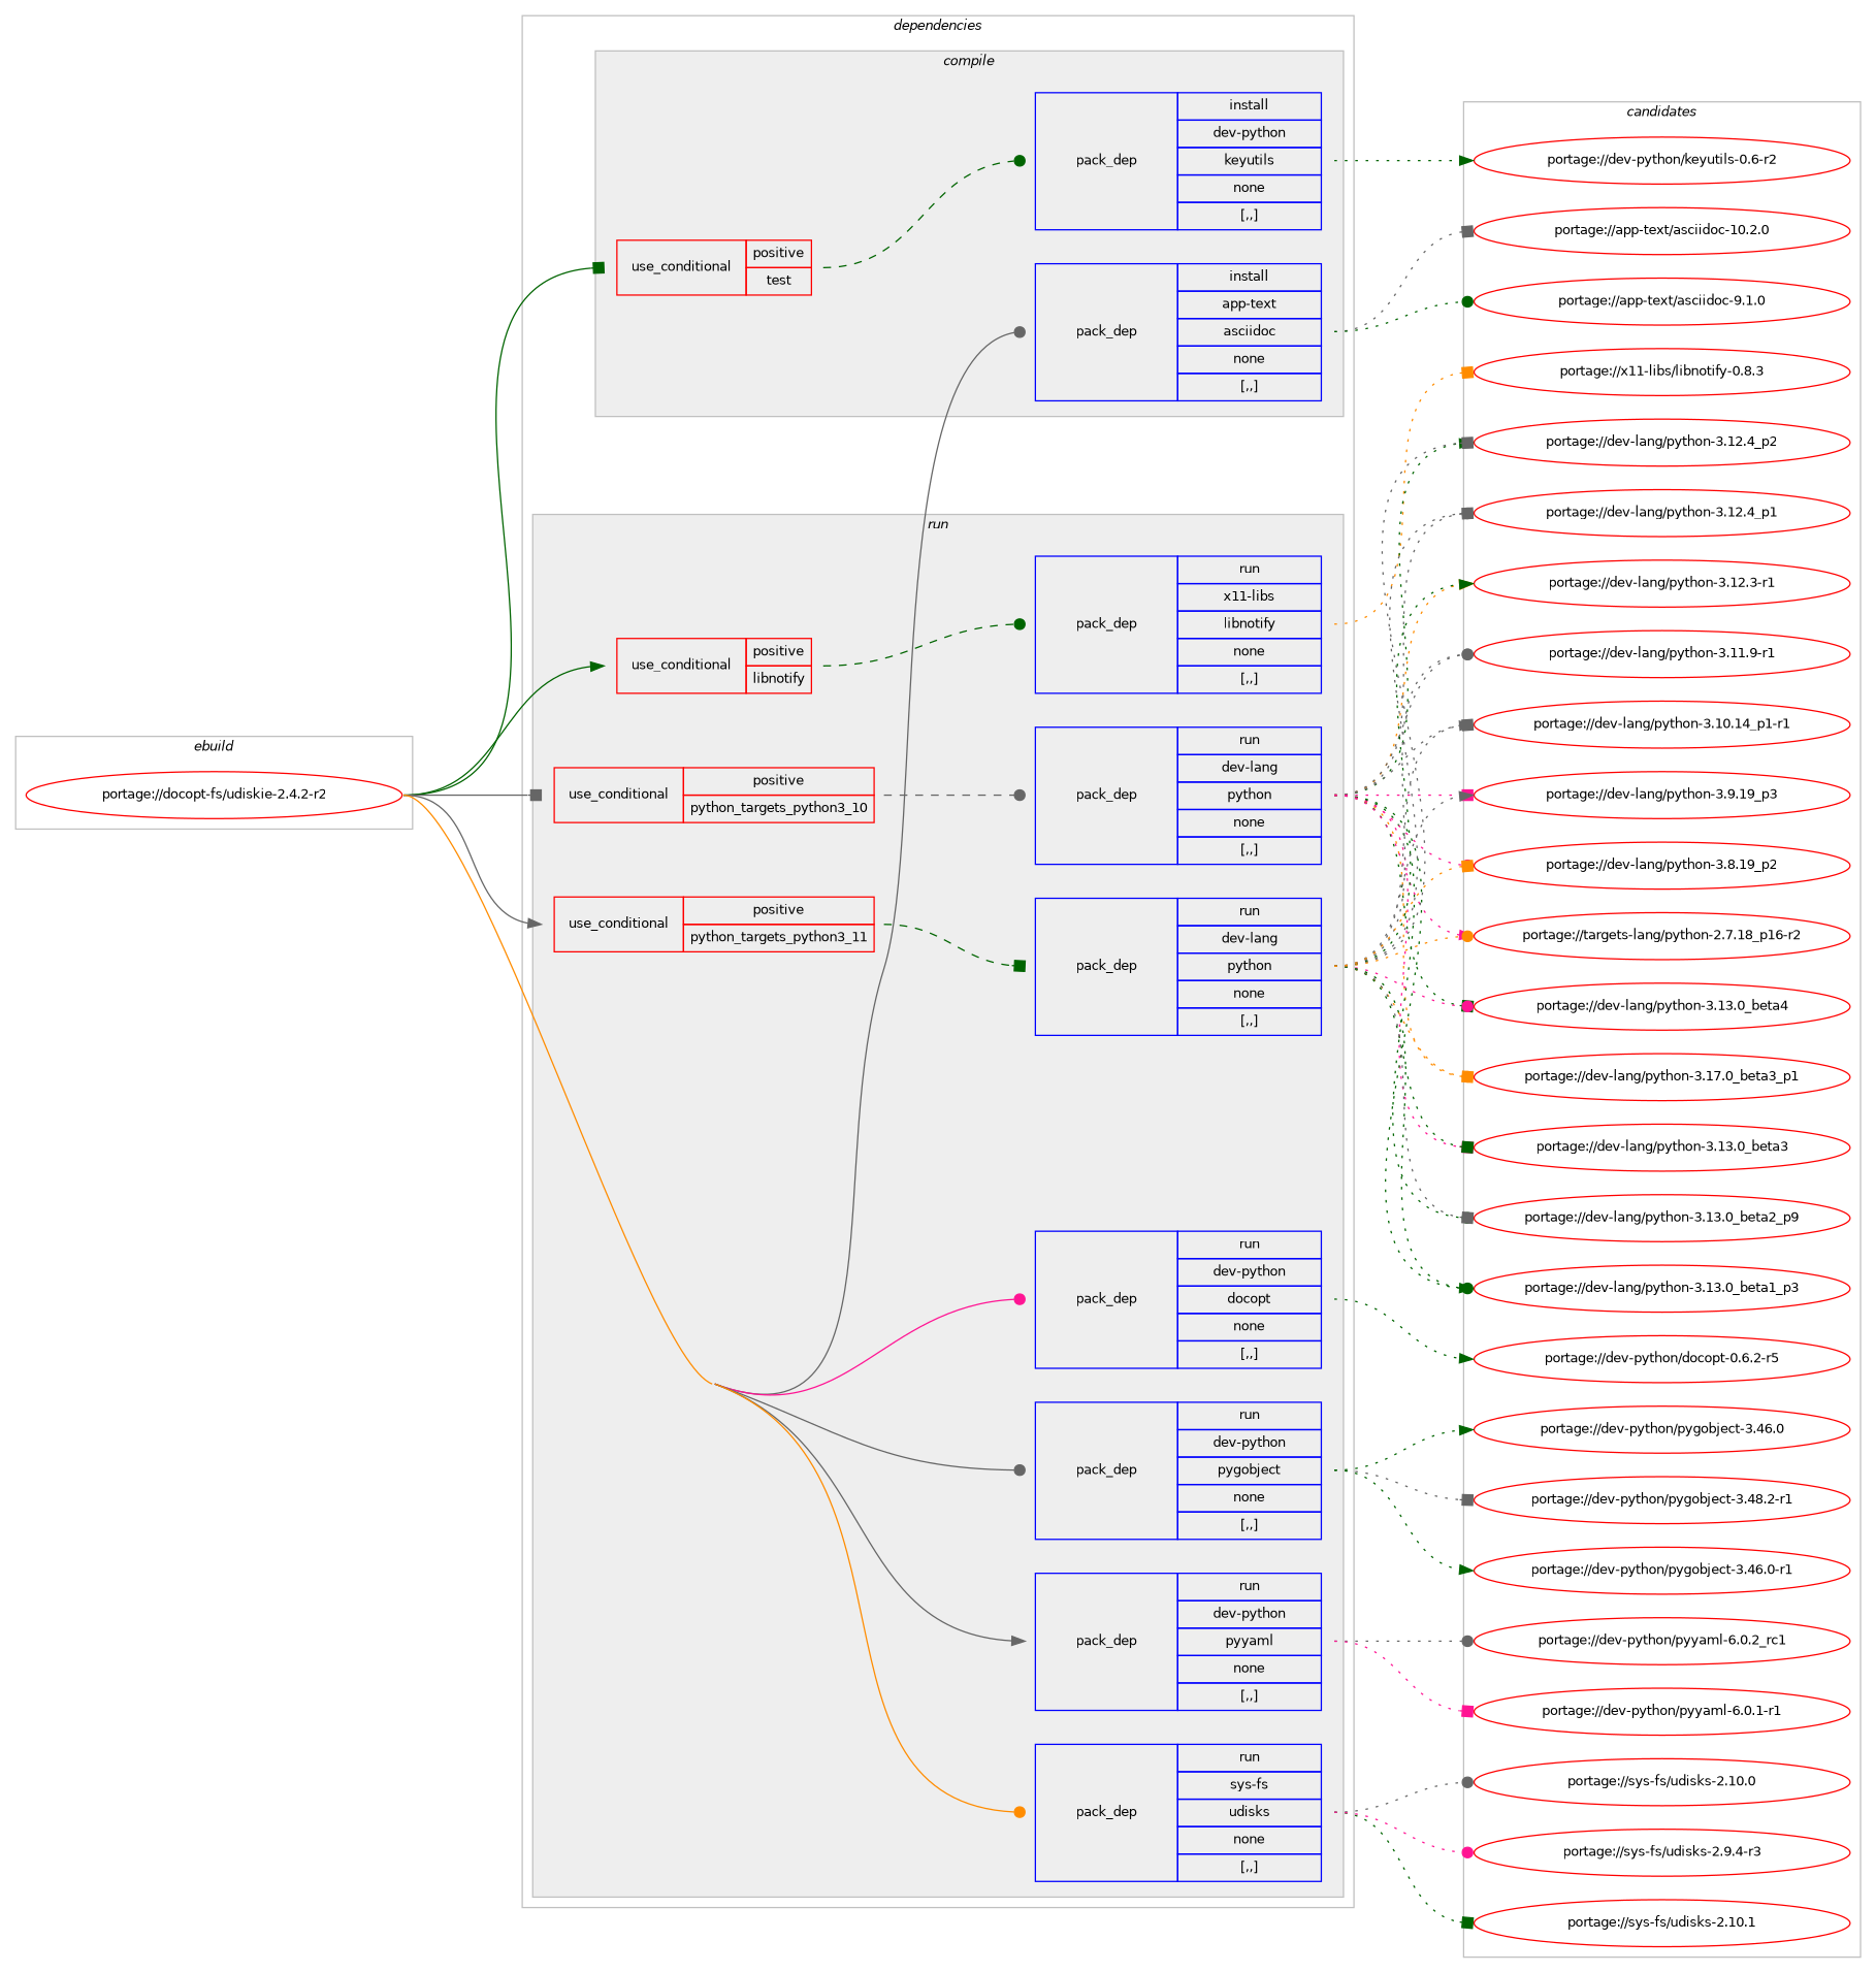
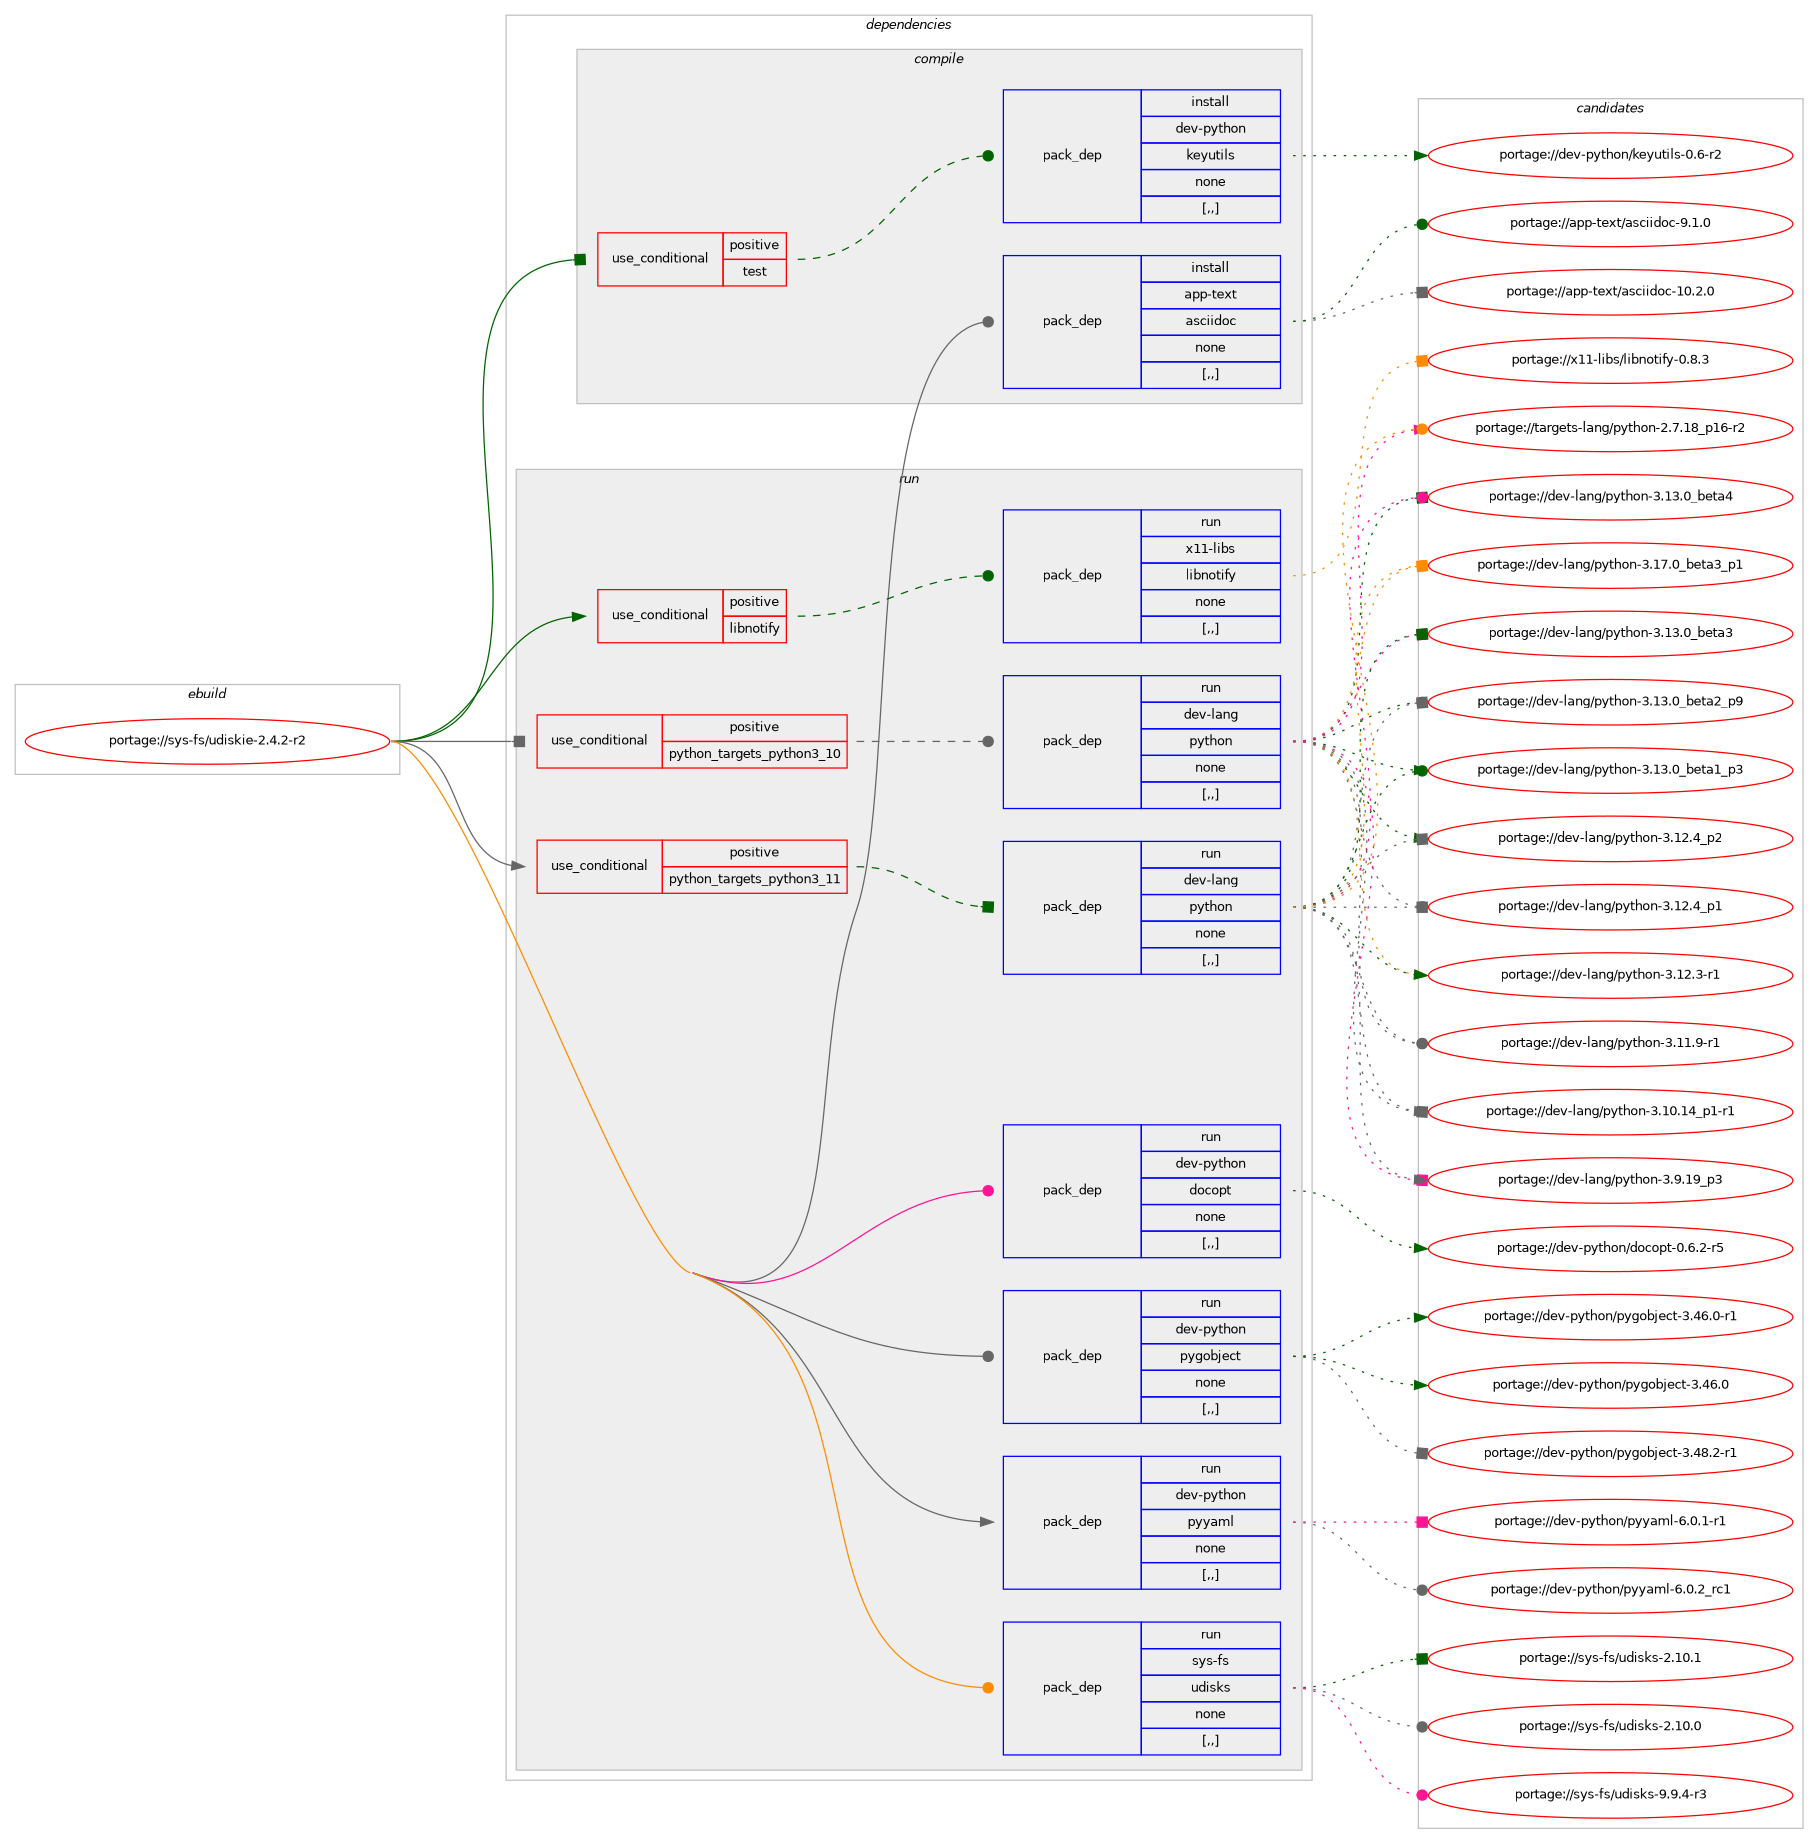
  digraph {
    compound=true
    concentrate=true
    fontname=Helvetica
    fontsize=10
    newrank=true
    rankdir=LR
    ranksep=1.5
    node [color=red fontname=Helvetica fontsize=10]
    edge [arrowhead=dot color=gray40 headport=w style=dotted tailport=e weight=100]
-   n1 [label="portage://docopt-fs/udiskie-2.4.2-r2" width=4]
+   n1 [label="portage://sys-fs/udiskie-2.4.2-r2" width=4]
    n2 [color=blue label=<<TABLE BORDER="0" CELLBORDER="1" CELLSPACING="0" CELLPADDING="4" WIDTH="220"><TR><TD ROWSPAN="6" CELLPADDING="30">pack_dep</TD></TR><TR><TD WIDTH="110">install</TD></TR><TR><TD>dev-python</TD></TR><TR><TD>keyutils</TD></TR><TR><TD>none</TD></TR><TR><TD>[,,]</TD></TR></TABLE>> shape=none]
    n3 [label=<<TABLE BORDER="0" CELLBORDER="1" CELLSPACING="0" CELLPADDING="4"><TR><TD ROWSPAN="3" CELLPADDING="10">use_conditional</TD></TR><TR><TD>positive</TD></TR><TR><TD>test</TD></TR></TABLE>> shape=none]
    n4 [color=blue label=<<TABLE BORDER="0" CELLBORDER="1" CELLSPACING="0" CELLPADDING="4" WIDTH="220"><TR><TD ROWSPAN="6" CELLPADDING="30">pack_dep</TD></TR><TR><TD WIDTH="110">install</TD></TR><TR><TD>app-text</TD></TR><TR><TD>asciidoc</TD></TR><TR><TD>none</TD></TR><TR><TD>[,,]</TD></TR></TABLE>> shape=none]
    n5 [color=blue label=<<TABLE BORDER="0" CELLBORDER="1" CELLSPACING="0" CELLPADDING="4" WIDTH="220"><TR><TD ROWSPAN="6" CELLPADDING="30">pack_dep</TD></TR><TR><TD WIDTH="110">run</TD></TR><TR><TD>x11-libs</TD></TR><TR><TD>libnotify</TD></TR><TR><TD>none</TD></TR><TR><TD>[,,]</TD></TR></TABLE>> shape=none]
    n6 [label=<<TABLE BORDER="0" CELLBORDER="1" CELLSPACING="0" CELLPADDING="4"><TR><TD ROWSPAN="3" CELLPADDING="10">use_conditional</TD></TR><TR><TD>positive</TD></TR><TR><TD>libnotify</TD></TR></TABLE>> shape=none]
    n7 [color=blue label=<<TABLE BORDER="0" CELLBORDER="1" CELLSPACING="0" CELLPADDING="4" WIDTH="220"><TR><TD ROWSPAN="6" CELLPADDING="30">pack_dep</TD></TR><TR><TD WIDTH="110">run</TD></TR><TR><TD>dev-lang</TD></TR><TR><TD>python</TD></TR><TR><TD>none</TD></TR><TR><TD>[,,]</TD></TR></TABLE>> shape=none]
    n8 [label=<<TABLE BORDER="0" CELLBORDER="1" CELLSPACING="0" CELLPADDING="4"><TR><TD ROWSPAN="3" CELLPADDING="10">use_conditional</TD></TR><TR><TD>positive</TD></TR><TR><TD>python_targets_python3_10</TD></TR></TABLE>> shape=none]
    n9 [color=blue label=<<TABLE BORDER="0" CELLBORDER="1" CELLSPACING="0" CELLPADDING="4" WIDTH="220"><TR><TD ROWSPAN="6" CELLPADDING="30">pack_dep</TD></TR><TR><TD WIDTH="110">run</TD></TR><TR><TD>dev-lang</TD></TR><TR><TD>python</TD></TR><TR><TD>none</TD></TR><TR><TD>[,,]</TD></TR></TABLE>> shape=none]
    n10 [label=<<TABLE BORDER="0" CELLBORDER="1" CELLSPACING="0" CELLPADDING="4"><TR><TD ROWSPAN="3" CELLPADDING="10">use_conditional</TD></TR><TR><TD>positive</TD></TR><TR><TD>python_targets_python3_11</TD></TR></TABLE>> shape=none]
    n11 [color=blue label=<<TABLE BORDER="0" CELLBORDER="1" CELLSPACING="0" CELLPADDING="4" WIDTH="220"><TR><TD ROWSPAN="6" CELLPADDING="30">pack_dep</TD></TR><TR><TD WIDTH="110">run</TD></TR><TR><TD>dev-python</TD></TR><TR><TD>docopt</TD></TR><TR><TD>none</TD></TR><TR><TD>[,,]</TD></TR></TABLE>> shape=none]
    n12 [color=blue label=<<TABLE BORDER="0" CELLBORDER="1" CELLSPACING="0" CELLPADDING="4" WIDTH="220"><TR><TD ROWSPAN="6" CELLPADDING="30">pack_dep</TD></TR><TR><TD WIDTH="110">run</TD></TR><TR><TD>dev-python</TD></TR><TR><TD>pygobject</TD></TR><TR><TD>none</TD></TR><TR><TD>[,,]</TD></TR></TABLE>> shape=none]
    n13 [color=blue label=<<TABLE BORDER="0" CELLBORDER="1" CELLSPACING="0" CELLPADDING="4" WIDTH="220"><TR><TD ROWSPAN="6" CELLPADDING="30">pack_dep</TD></TR><TR><TD WIDTH="110">run</TD></TR><TR><TD>dev-python</TD></TR><TR><TD>pyyaml</TD></TR><TR><TD>none</TD></TR><TR><TD>[,,]</TD></TR></TABLE>> shape=none]
    n14 [color=blue label=<<TABLE BORDER="0" CELLBORDER="1" CELLSPACING="0" CELLPADDING="4" WIDTH="220"><TR><TD ROWSPAN="6" CELLPADDING="30">pack_dep</TD></TR><TR><TD WIDTH="110">run</TD></TR><TR><TD>sys-fs</TD></TR><TR><TD>udisks</TD></TR><TR><TD>none</TD></TR><TR><TD>[,,]</TD></TR></TABLE>> shape=none]
    n15 [label="portage://dev-python/keyutils-0.6-r2" width=4]
    n16 [label="portage://app-text/asciidoc-10.2.0" width=4]
    n17 [label="portage://app-text/asciidoc-9.1.0" width=4]
    n18 [label="portage://x11-libs/libnotify-0.8.3" width=4]
    n19 [label="portage://dev-lang/python-3.13.0_beta4" width=4]
    n20 [label="portage://dev-lang/python-3.17.0_beta3_p1" width=4]
    n21 [label="portage://dev-lang/python-3.13.0_beta3" width=4]
    n22 [label="portage://dev-lang/python-3.13.0_beta2_p9" width=4]
    n23 [label="portage://dev-lang/python-3.13.0_beta1_p3" width=4]
    n24 [label="portage://dev-lang/python-3.12.4_p2" width=4]
    n25 [label="portage://dev-lang/python-3.12.4_p1" width=4]
    n26 [label="portage://dev-lang/python-3.12.3-r1" width=4]
    n27 [label="portage://dev-lang/python-3.11.9-r1" width=4]
    n28 [label="portage://dev-lang/python-3.10.14_p1-r1" width=4]
    n29 [label="portage://dev-lang/python-3.9.19_p3" width=4]
-   n30 [label="portage://dev-lang/python-3.8.19_p2" width=4]
    n31 [label="portage://targets-lang/python-2.7.18_p16-r2" width=4]
    n32 [label="portage://dev-python/docopt-0.6.2-r5" width=4]
    n33 [label="portage://dev-python/pygobject-3.48.2-r1" width=4]
    n34 [label="portage://dev-python/pygobject-3.46.0-r1" width=4]
    n35 [label="portage://dev-python/pygobject-3.46.0" width=4]
    n36 [label="portage://sys-fs/udisks-2.10.1" width=4]
    n37 [label="portage://sys-fs/udisks-2.10.0" width=4]
-   n38 [label="portage://sys-fs/udisks-2.9.4-r3" width=4]
+   n38 [label="portage://sys-fs/udisks-9.9.4-r3" width=4]
    n39 [label="portage://dev-python/pyyaml-6.0.2_rc1" width=4]
    n40 [label="portage://dev-python/pyyaml-6.0.1-r1" width=4]
    subgraph cluster_1 {
      color=gray
      label=<<i>ebuild</i>>
      n1
    }
    subgraph cluster_2 {
      color=gray
      label=<<i>dependencies</i>>
      subgraph cluster_3 {
        color=gray
        fillcolor="#eeeeee"
        label=<<i>compile</i>>
        style=filled
        subgraph sub_4 {
          color=gray
          fillcolor="#eeeeee"
          label=<<i>compile</i>>
          style=filled
          n3
          subgraph sub_5 {
            color=gray
            fillcolor="#eeeeee"
            label=<<i>compile</i>>
            style=filled
            n2
          }
        }
        subgraph sub_6 {
          color=gray
          fillcolor="#eeeeee"
          label=<<i>compile</i>>
          style=filled
          n4
        }
      }
      subgraph cluster_7 {
        color=gray
        fillcolor="#eeeeee"
        label=<<i>compile and run</i>>
        style=filled
      }
      subgraph cluster_8 {
        color=gray
        fillcolor="#eeeeee"
        label=<<i>run</i>>
        style=filled
        subgraph sub_9 {
          color=gray
          fillcolor="#eeeeee"
          label=<<i>run</i>>
          style=filled
          n6
          subgraph sub_10 {
            color=gray
            fillcolor="#eeeeee"
            label=<<i>run</i>>
            style=filled
            n5
          }
        }
        subgraph sub_11 {
          color=gray
          fillcolor="#eeeeee"
          label=<<i>run</i>>
          style=filled
          n8
          subgraph sub_12 {
            color=gray
            fillcolor="#eeeeee"
            label=<<i>run</i>>
            style=filled
            n7
          }
        }
        subgraph sub_13 {
          color=gray
          fillcolor="#eeeeee"
          label=<<i>run</i>>
          style=filled
          n10
          subgraph sub_14 {
            color=gray
            fillcolor="#eeeeee"
            label=<<i>run</i>>
            style=filled
            n9
          }
        }
        subgraph sub_15 {
          color=gray
          fillcolor="#eeeeee"
          label=<<i>run</i>>
          style=filled
          n11
        }
        subgraph sub_16 {
          color=gray
          fillcolor="#eeeeee"
          label=<<i>run</i>>
          style=filled
          n12
        }
        subgraph sub_17 {
          color=gray
          fillcolor="#eeeeee"
          label=<<i>run</i>>
          style=filled
          n13
        }
        subgraph sub_18 {
          color=gray
          fillcolor="#eeeeee"
          label=<<i>run</i>>
          style=filled
          n14
        }
      }
    }
    subgraph cluster_19 {
      color=gray
      label=<<i>candidates</i>>
      rank=same
      subgraph sub_20 {
        color=black
        label=<<i>candidates</i>>
        nodesep=1
        rank=same
        n15
      }
      subgraph sub_21 {
        color=black
        label=<<i>candidates</i>>
        nodesep=1
        rank=same
        n16
        n17
      }
      subgraph sub_22 {
        color=black
        label=<<i>candidates</i>>
        nodesep=1
        rank=same
        n18
      }
      subgraph sub_23 {
        color=black
        label=<<i>candidates</i>>
        nodesep=1
        rank=same
        n19
        n20
        n21
        n22
        n23
        n24
        n25
        n26
        n27
        n28
        n29
-       n30
        n31
      }
      subgraph sub_24 {
        color=black
        label=<<i>candidates</i>>
        nodesep=1
        rank=same
        n19
        n20
        n21
        n22
        n23
        n24
        n25
        n26
        n27
        n28
        n29
-       n30
        n31
      }
      subgraph sub_25 {
        color=black
        label=<<i>candidates</i>>
        nodesep=1
        rank=same
        n32
      }
      subgraph sub_26 {
        color=black
        label=<<i>candidates</i>>
        nodesep=1
        rank=same
        n33
        n34
        n35
      }
      subgraph sub_27 {
        color=black
        label=<<i>candidates</i>>
        nodesep=1
        rank=same
        n36
        n37
        n38
      }
      subgraph sub_28 {
        color=black
        label=<<i>candidates</i>>
        nodesep=1
        rank=same
        n39
        n40
      }
    }
    n1 -> n3 [arrowhead=box color=darkgreen style=solid weight=20]
    n1 -> n4 [style=solid weight=20]
    n1 -> n6 [arrowhead=normal color=darkgreen style=solid weight=20]
    n1 -> n8 [arrowhead=box style=solid weight=20]
    n1 -> n10 [arrowhead=normal style=solid weight=20]
    n1 -> n11 [color=deeppink style=solid weight=20]
    n1 -> n12 [style=solid weight=20]
    n1 -> n13 [arrowhead=normal style=solid weight=20]
    n1 -> n14 [color=darkorange style=solid weight=20]
    n2 -> n15 [arrowhead=normal color=darkgreen]
    n3 -> n2 [color=darkgreen style=dashed weight=20]
    n4 -> n16 [arrowhead=box]
    n4 -> n17 [color=darkgreen]
    n5 -> n18 [arrowhead=box color=darkorange]
    n6 -> n5 [color=darkgreen style=dashed weight=20]
    n7 -> n19 [arrowhead=box color=darkgreen]
    n7 -> n20 [arrowhead=box color=darkorange]
    n7 -> n21 [arrowhead=box color=deeppink]
    n7 -> n22 [color=darkgreen]
    n7 -> n23 [arrowhead=normal color=darkgreen]
    n7 -> n24 [arrowhead=normal color=darkgreen]
    n7 -> n25
    n7 -> n26 [arrowhead=normal color=darkorange]
    n7 -> n27
    n7 -> n28 [arrowhead=box]
    n7 -> n29 [arrowhead=box color=deeppink]
-   n7 -> n30 [color=deeppink]
    n7 -> n31 [arrowhead=normal color=deeppink]
    n8 -> n7 [style=dashed weight=20]
    n9 -> n19 [color=deeppink]
    n9 -> n20 [color=darkorange]
    n9 -> n21 [arrowhead=box color=darkgreen]
    n9 -> n22 [arrowhead=box]
    n9 -> n23 [color=darkgreen]
    n9 -> n24 [arrowhead=box]
    n9 -> n25 [arrowhead=box]
    n9 -> n26 [arrowhead=normal color=darkgreen]
    n9 -> n27
    n9 -> n28 [arrowhead=normal]
    n9 -> n29 [arrowhead=normal]
-   n9 -> n30 [arrowhead=box color=darkorange]
    n9 -> n31 [color=darkorange]
    n10 -> n9 [arrowhead=box color=darkgreen style=dashed weight=20]
    n11 -> n32 [arrowhead=normal color=darkgreen]
    n12 -> n33 [arrowhead=box]
    n12 -> n34 [arrowhead=normal color=darkgreen]
    n12 -> n35 [arrowhead=normal color=darkgreen]
    n13 -> n39
    n13 -> n40 [arrowhead=box color=deeppink]
    n14 -> n36 [arrowhead=box color=darkgreen]
    n14 -> n37
    n14 -> n38 [color=deeppink]
  }
